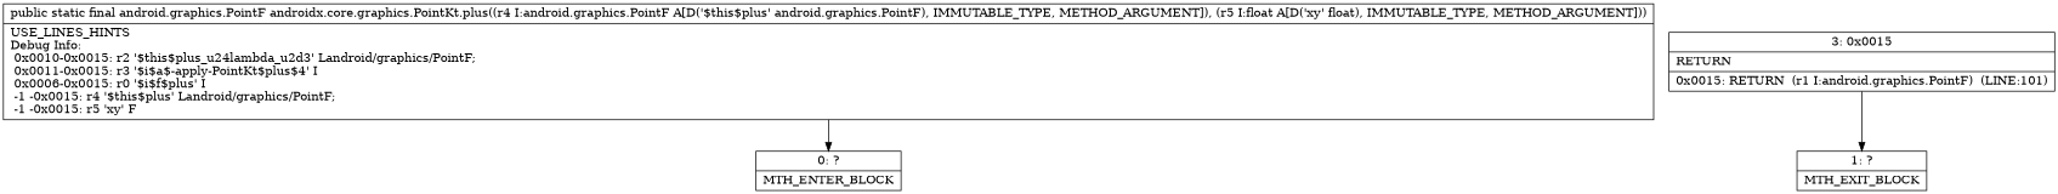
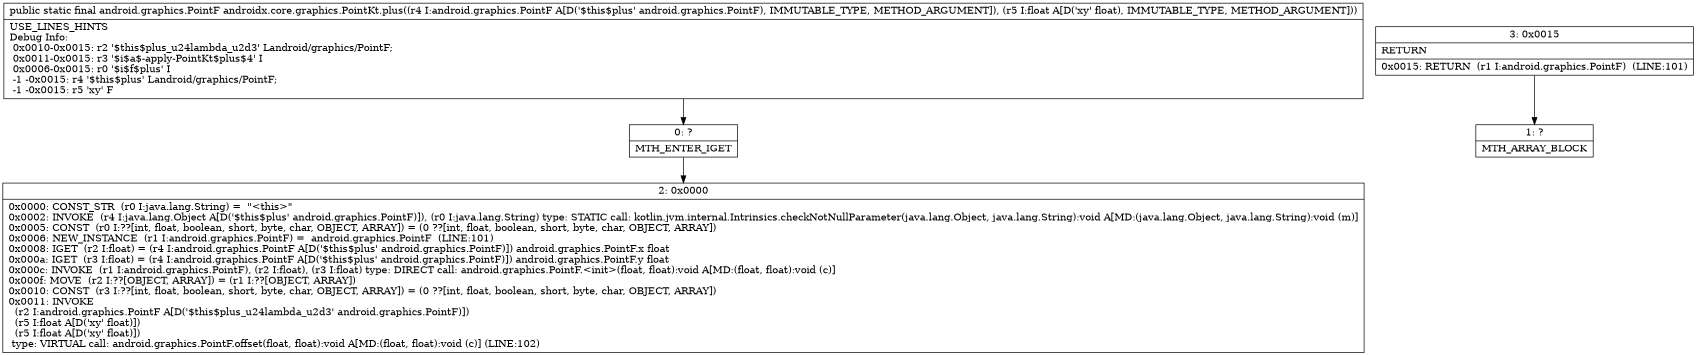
  digraph {
    node [shape=record]
-   n1 [label="{0\:\ ?|MTH_ENTER_BLOCK\l}"]
+   n1 [label="{0\:\ ?|MTH_ENTER_IGET\l}"]
+   n2 [label="{2\:\ 0x0000|0x0000: CONST_STR  (r0 I:java.lang.String) =  \"\<this\>\" \l0x0002: INVOKE  (r4 I:java.lang.Object A[D('$this$plus' android.graphics.PointF)]), (r0 I:java.lang.String) type: STATIC call: kotlin.jvm.internal.Intrinsics.checkNotNullParameter(java.lang.Object, java.lang.String):void A[MD:(java.lang.Object, java.lang.String):void (m)]\l0x0005: CONST  (r0 I:??[int, float, boolean, short, byte, char, OBJECT, ARRAY]) = (0 ??[int, float, boolean, short, byte, char, OBJECT, ARRAY]) \l0x0006: NEW_INSTANCE  (r1 I:android.graphics.PointF) =  android.graphics.PointF  (LINE:101)\l0x0008: IGET  (r2 I:float) = (r4 I:android.graphics.PointF A[D('$this$plus' android.graphics.PointF)]) android.graphics.PointF.x float \l0x000a: IGET  (r3 I:float) = (r4 I:android.graphics.PointF A[D('$this$plus' android.graphics.PointF)]) android.graphics.PointF.y float \l0x000c: INVOKE  (r1 I:android.graphics.PointF), (r2 I:float), (r3 I:float) type: DIRECT call: android.graphics.PointF.\<init\>(float, float):void A[MD:(float, float):void (c)]\l0x000f: MOVE  (r2 I:??[OBJECT, ARRAY]) = (r1 I:??[OBJECT, ARRAY]) \l0x0010: CONST  (r3 I:??[int, float, boolean, short, byte, char, OBJECT, ARRAY]) = (0 ??[int, float, boolean, short, byte, char, OBJECT, ARRAY]) \l0x0011: INVOKE  \l  (r2 I:android.graphics.PointF A[D('$this$plus_u24lambda_u2d3' android.graphics.PointF)])\l  (r5 I:float A[D('xy' float)])\l  (r5 I:float A[D('xy' float)])\l type: VIRTUAL call: android.graphics.PointF.offset(float, float):void A[MD:(float, float):void (c)] (LINE:102)\l}"]
    n3 [label="{3\:\ 0x0015|RETURN\l|0x0015: RETURN  (r1 I:android.graphics.PointF)  (LINE:101)\l}"]
-   n4 [label="{1\:\ ?|MTH_EXIT_BLOCK\l}"]
+   n4 [label="{1\:\ ?|MTH_ARRAY_BLOCK\l}"]
    n5 [label="{public static final android.graphics.PointF androidx.core.graphics.PointKt.plus((r4 I:android.graphics.PointF A[D('$this$plus' android.graphics.PointF), IMMUTABLE_TYPE, METHOD_ARGUMENT]), (r5 I:float A[D('xy' float), IMMUTABLE_TYPE, METHOD_ARGUMENT]))  | USE_LINES_HINTS\lDebug Info:\l  0x0010\-0x0015: r2 '$this$plus_u24lambda_u2d3' Landroid\/graphics\/PointF;\l  0x0011\-0x0015: r3 '$i$a$\-apply\-PointKt$plus$4' I\l  0x0006\-0x0015: r0 '$i$f$plus' I\l  \-1 \-0x0015: r4 '$this$plus' Landroid\/graphics\/PointF;\l  \-1 \-0x0015: r5 'xy' F\l}"]
+   n1 -> n2
    n3 -> n4
    n5 -> n1
  }
